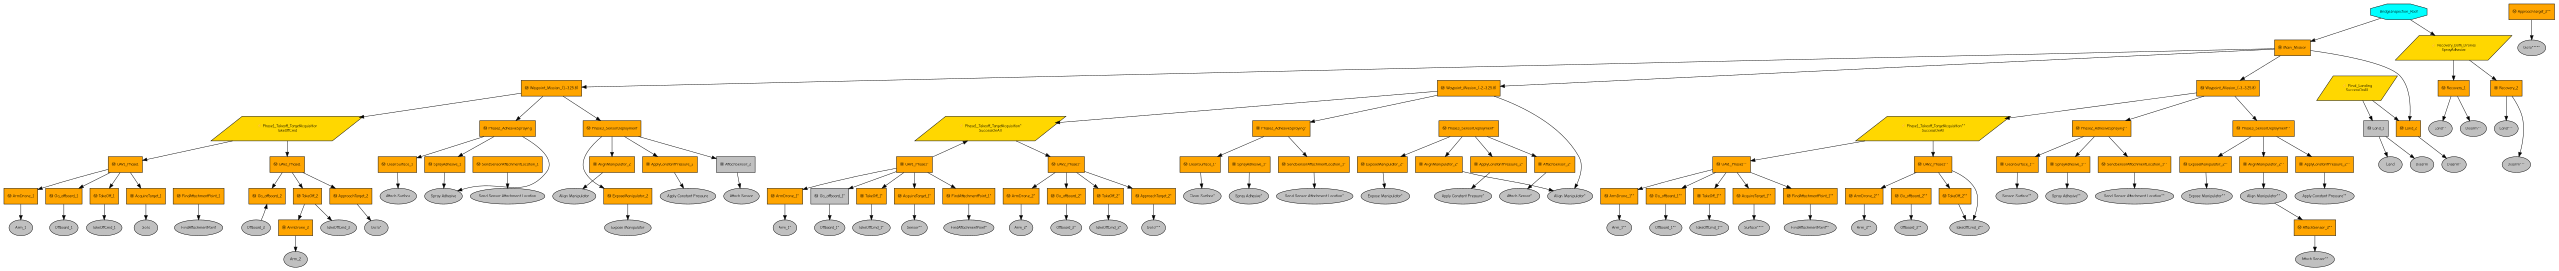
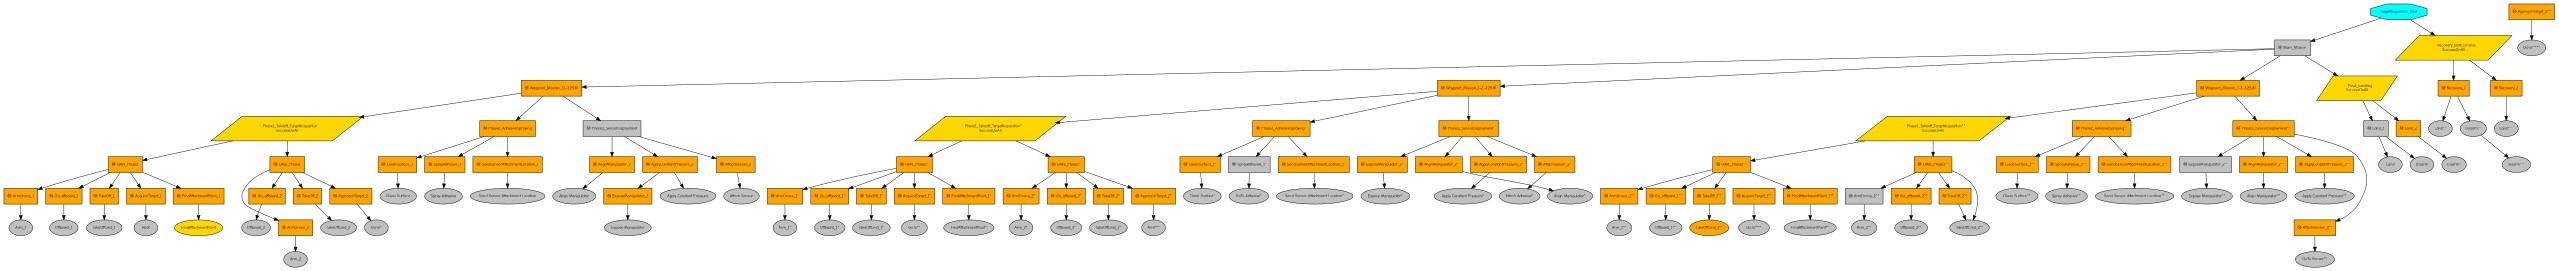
  digraph {
    fontname="Comic Neue"
    ordering=out
    node [fillcolor=orange fontcolor=black fontname="Comic Neue" fontsize=9 shape=box style=filled]
    edge [fontname="Comic Neue"]
-   n1 [fillcolor=cyan label=BridgeInspection_Root shape=octagon]
-   n2 [label="Ⓜ Main_Mission"]
-   n3 [fillcolor=gold label="⚡ Recovery_Both_Drones\nSprayAdhesive" shape=parallelogram]
+   n1 [fillcolor=cyan label=TargetAcquisition_Root shape=octagon]
+   n2 [fillcolor=gray label="Ⓜ Main_Mission"]
+   n3 [fillcolor=gold label="⚡ Recovery_Both_Drones\nSuccessOnAll" shape=parallelogram]
    n4 [label="Ⓜ Waypoint_Mission_(1,-3.25,8)"]
    n5 [label="Ⓜ Waypoint_Mission_(-2,-3.25,8)"]
    n6 [label="Ⓜ Waypoint_Mission_(-3,-3.25,8)"]
    n7 [fillcolor=gold label="⚡ Final_Landing\nSuccessOnAll" shape=parallelogram]
    n8 [label="Ⓜ Recovery_1"]
    n9 [label="Ⓜ Recovery_2"]
-   n10 [fillcolor=gold label="⚡ Phase1_Takeoff_TargetAcquisition\nTakeOffCmd" shape=parallelogram]
+   n10 [fillcolor=gold label="⚡ Phase1_Takeoff_TargetAcquisition\nSuccessOnAll" shape=parallelogram]
    n11 [label="Ⓜ Phase2_AdhesiveSpraying"]
-   n12 [label="Ⓜ Phase3_SensorDeployment"]
+   n12 [fillcolor=gray label="Ⓜ Phase3_SensorDeployment"]
    n13 [fillcolor=gold label="⚡ Phase1_Takeoff_TargetAcquisition*\nSuccessOnAll" shape=parallelogram]
    n14 [label="Ⓜ Phase2_AdhesiveSpraying*"]
    n15 [label="Ⓜ Phase3_SensorDeployment*"]
    n16 [fillcolor=gold label="⚡ Phase1_Takeoff_TargetAcquisition**\nSuccessOnAll" shape=parallelogram]
    n17 [label="Ⓜ Phase2_AdhesiveSpraying**"]
    n18 [label="Ⓜ Phase3_SensorDeployment**"]
    n19 [fillcolor=gray label="Ⓜ Land_1"]
    n20 [label="Ⓜ Land_2"]
    n21 [label="Ⓜ UAV1_Phase1"]
    n22 [label="Ⓜ UAV2_Phase1"]
    n23 [label="Ⓜ CleanSurface_1"]
    n24 [label="Ⓜ SprayAdhesive_1"]
    n25 [label="Ⓜ SendSensorAttachmentLocation_1"]
    n26 [label="Ⓜ ExposeManipulator_2"]
    n27 [label="Ⓜ AlignManipulator_2"]
    n28 [label="Ⓜ ApplyConstantPressure_2"]
-   n29 [fillcolor=gray label="Ⓜ AttachSensor_2"]
+   n29 [label="Ⓜ AttachSensor_2"]
    n30 [label="Ⓜ ArmDrone_1"]
    n31 [label="Ⓜ Go_offboard_1"]
    n32 [label="Ⓜ TakeOff_1"]
    n33 [label="Ⓜ AcquireTarget_1"]
    n34 [label="Ⓜ FindAttachmentPoint_1"]
    n35 [label="Ⓜ ArmDrone_2"]
    n36 [label="Ⓜ Go_offboard_2"]
    n37 [label="Ⓜ TakeOff_2"]
    n38 [label="Ⓜ ApproachTarget_2"]
    n39 [fillcolor=gray label=Arm_1 shape=ellipse]
    n40 [fillcolor=gray label=Offboard_1 shape=ellipse]
    n41 [fillcolor=gray label=TakeOffCmd_1 shape=ellipse]
-   n42 [fillcolor=gray label=GoTo shape=ellipse]
-   n43 [fillcolor=gray label=FindAttachmentPoint shape=ellipse]
+   n42 [fillcolor=gray label=Root shape=ellipse]
+   n43 [fillcolor=gold label=FindAttachmentPoint shape=ellipse]
    n44 [fillcolor=gray label=Arm_2 shape=ellipse]
    n45 [fillcolor=gray label=Offboard_2 shape=ellipse]
    n46 [fillcolor=gray label=TakeOffCmd_2 shape=ellipse]
    n47 [fillcolor=gray label="GoTo*" shape=ellipse]
-   n48 [fillcolor=gray label="Attach Surface" shape=ellipse]
+   n48 [fillcolor=gray label="Clean Surface" shape=ellipse]
    n49 [fillcolor=gray label="Spray Adhesive" shape=ellipse]
    n50 [fillcolor=gray label="Send Sensor Attachment Location" shape=ellipse]
    n51 [fillcolor=gray label="Expose Manipulator" shape=ellipse]
    n52 [fillcolor=gray label="Align Manipulator" shape=ellipse]
    n53 [fillcolor=gray label="Apply Constant Pressure" shape=ellipse]
    n54 [fillcolor=gray label="Attach Sensor" shape=ellipse]
    n55 [label="Ⓜ UAV1_Phase1*"]
    n56 [label="Ⓜ UAV2_Phase1*"]
    n57 [label="Ⓜ CleanSurface_1*"]
-   n58 [label="Ⓜ SprayAdhesive_1*"]
+   n58 [fillcolor=gray label="Ⓜ SprayAdhesive_1*"]
    n59 [label="Ⓜ SendSensorAttachmentLocation_1*"]
    n60 [label="Ⓜ ExposeManipulator_2*"]
    n61 [label="Ⓜ AlignManipulator_2*"]
    n62 [label="Ⓜ ApplyConstantPressure_2*"]
    n63 [label="Ⓜ AttachSensor_2*"]
    n64 [label="Ⓜ ArmDrone_1*"]
-   n65 [fillcolor=gray label="Ⓜ Go_offboard_1*"]
+   n65 [label="Ⓜ Go_offboard_1*"]
    n66 [label="Ⓜ TakeOff_1*"]
    n67 [label="Ⓜ AcquireTarget_1*"]
    n68 [label="Ⓜ FindAttachmentPoint_1*"]
    n69 [label="Ⓜ ArmDrone_2*"]
    n70 [label="Ⓜ Go_offboard_2*"]
    n71 [label="Ⓜ TakeOff_2*"]
    n72 [label="Ⓜ ApproachTarget_2*"]
    n73 [fillcolor=gray label="Arm_1*" shape=ellipse]
    n74 [fillcolor=gray label="Offboard_1*" shape=ellipse]
    n75 [fillcolor=gray label="TakeOffCmd_1*" shape=ellipse]
-   n76 [fillcolor=gray label="Sensor**" shape=ellipse]
+   n76 [fillcolor=gray label="GoTo**" shape=ellipse]
    n77 [fillcolor=gray label="FindAttachmentPoint*" shape=ellipse]
    n78 [fillcolor=gray label="Arm_2*" shape=ellipse]
    n79 [fillcolor=gray label="Offboard_2*" shape=ellipse]
    n80 [fillcolor=gray label="TakeOffCmd_2*" shape=ellipse]
-   n81 [fillcolor=gray label="GoTo***" shape=ellipse]
+   n81 [fillcolor=gray label="Arm***" shape=ellipse]
    n82 [fillcolor=gray label="Clean Surface*" shape=ellipse]
-   n83 [fillcolor=gray label="Spray Adhesive*" shape=ellipse]
+   n83 [fillcolor=gray label="GoTo Adhesive*" shape=ellipse]
    n84 [fillcolor=gray label="Send Sensor Attachment Location*" shape=ellipse]
    n85 [fillcolor=gray label="Expose Manipulator*" shape=ellipse]
    n86 [fillcolor=gray label="Align Manipulator*" shape=ellipse]
    n87 [fillcolor=gray label="Apply Constant Pressure*" shape=ellipse]
-   n88 [fillcolor=gray label="Attach Sensor*" shape=ellipse]
+   n88 [fillcolor=gray label="Attach Adhesive*" shape=ellipse]
    n89 [label="Ⓜ UAV1_Phase1**"]
    n90 [label="Ⓜ UAV2_Phase1**"]
    n91 [label="Ⓜ CleanSurface_1**"]
    n92 [label="Ⓜ SprayAdhesive_1**"]
    n93 [label="Ⓜ SendSensorAttachmentLocation_1**"]
-   n94 [label="Ⓜ ExposeManipulator_2**"]
+   n94 [fillcolor=gray label="Ⓜ ExposeManipulator_2**"]
    n95 [label="Ⓜ AlignManipulator_2**"]
    n96 [label="Ⓜ ApplyConstantPressure_2**"]
    n97 [label="Ⓜ AttachSensor_2**"]
    n98 [label="Ⓜ ArmDrone_1**"]
    n99 [label="Ⓜ Go_offboard_1**"]
    n100 [label="Ⓜ TakeOff_1**"]
    n101 [label="Ⓜ AcquireTarget_1**"]
    n102 [label="Ⓜ FindAttachmentPoint_1**"]
-   n103 [label="Ⓜ ArmDrone_2**"]
+   n103 [fillcolor=gray label="Ⓜ ArmDrone_2**"]
    n104 [label="Ⓜ Go_offboard_2**"]
    n105 [label="Ⓜ TakeOff_2**"]
    n106 [fillcolor=gray label="TakeOffCmd_2**" shape=ellipse]
    n107 [fillcolor=gray label="Arm_1**" shape=ellipse]
    n108 [fillcolor=gray label="Offboard_1**" shape=ellipse]
-   n109 [fillcolor=gray label="TakeOffCmd_1**" shape=ellipse]
-   n110 [fillcolor=gray label="Surface****" shape=ellipse]
+   n109 [label="TakeOffCmd_1**" shape=ellipse]
+   n110 [fillcolor=gray label="GoTo****" shape=ellipse]
    n111 [fillcolor=gray label="FindAttachmentPoint**" shape=ellipse]
    n112 [fillcolor=gray label="Arm_2**" shape=ellipse]
    n113 [fillcolor=gray label="Offboard_2**" shape=ellipse]
    n114 [label="Ⓜ ApproachTarget_2**"]
    n115 [fillcolor=gray label="GoTo*****" shape=ellipse]
-   n116 [fillcolor=gray label="Sensor Surface**" shape=ellipse]
+   n116 [fillcolor=gray label="Clean Surface**" shape=ellipse]
    n117 [fillcolor=gray label="Spray Adhesive**" shape=ellipse]
    n118 [fillcolor=gray label="Send Sensor Attachment Location**" shape=ellipse]
    n119 [fillcolor=gray label="Expose Manipulator**" shape=ellipse]
    n120 [fillcolor=gray label="Align Manipulator**" shape=ellipse]
    n121 [fillcolor=gray label="Apply Constant Pressure**" shape=ellipse]
-   n122 [fillcolor=gray label="Attach Sensor**" shape=ellipse]
+   n122 [fillcolor=gray label="GoTo Sensor**" shape=ellipse]
    n123 [fillcolor=gray label=Land shape=ellipse]
    n124 [fillcolor=gray label=Disarm shape=ellipse]
    n125 [fillcolor=gray label="Disarm*" shape=ellipse]
    n126 [fillcolor=gray label="Land**" shape=ellipse]
    n127 [fillcolor=gray label="Disarm**" shape=ellipse]
    n128 [fillcolor=gray label="Land***" shape=ellipse]
    n129 [fillcolor=gray label="Disarm***" shape=ellipse]
    n1 -> n2
    n1 -> n3
    n2 -> n4
    n2 -> n5
    n2 -> n6
-   n2 -> n20
+   n2 -> n7
    n3 -> n8
    n3 -> n9
    n4 -> n10
    n4 -> n11
    n4 -> n12
    n5 -> n13
    n5 -> n14
-   n5 -> n86
+   n5 -> n15
    n6 -> n16
    n6 -> n17
    n6 -> n18
    n7 -> n19
    n7 -> n20
    n8 -> n126
    n8 -> n127
    n9 -> n128
-   n9 -> n129
+   n127 -> n129
    n10 -> n21
    n10 -> n22
    n11 -> n23
    n11 -> n24
-   n11 -> n49
-   n12 -> n26
+   n11 -> n25
+   n28 -> n26
    n12 -> n27
    n12 -> n28
    n12 -> n29
-   n55 -> n13
+   n13 -> n55
    n13 -> n56
    n14 -> n57
+   n14 -> n58
    n14 -> n59
    n15 -> n60
    n15 -> n61
    n15 -> n62
    n15 -> n63
    n16 -> n89
    n16 -> n90
    n17 -> n91
    n17 -> n92
    n17 -> n93
    n18 -> n94
    n18 -> n95
    n18 -> n96
-   n120 -> n97
+   n18 -> n97
    n19 -> n123
    n19 -> n124
    n20 -> n125
    n21 -> n30
    n21 -> n31
    n21 -> n32
    n21 -> n33
-   n37 -> n35
+   n21 -> n34
+   n22 -> n35
    n22 -> n36
    n22 -> n37
    n22 -> n38
    n23 -> n48
    n24 -> n49
    n25 -> n50
    n26 -> n51
    n27 -> n52
    n28 -> n53
    n29 -> n54
    n30 -> n39
    n31 -> n40
    n32 -> n41
    n33 -> n42
    n34 -> n43
    n35 -> n44
-   n45 -> n36
+   n36 -> n45
    n37 -> n46
    n38 -> n47
    n55 -> n64
    n55 -> n65
    n55 -> n66
    n55 -> n67
    n55 -> n68
    n56 -> n69
    n56 -> n70
    n56 -> n71
    n56 -> n72
    n57 -> n82
    n58 -> n83
    n59 -> n84
    n60 -> n85
    n61 -> n86
    n62 -> n87
    n63 -> n88
    n64 -> n73
    n65 -> n74
    n66 -> n75
    n67 -> n76
    n68 -> n77
    n69 -> n78
    n70 -> n79
    n71 -> n80
    n72 -> n81
    n89 -> n98
    n89 -> n99
    n89 -> n100
-   n89 -> n101
    n89 -> n102
    n90 -> n103
+   n90 -> n104
    n90 -> n105
    n90 -> n106
    n91 -> n116
    n92 -> n117
    n93 -> n118
    n94 -> n119
    n95 -> n120
    n96 -> n121
    n97 -> n122
    n98 -> n107
    n99 -> n108
    n100 -> n109
    n101 -> n110
    n102 -> n111
    n103 -> n112
    n104 -> n113
    n105 -> n106
    n114 -> n115
  }
